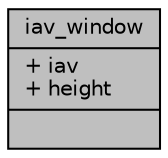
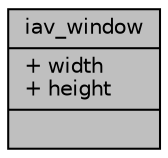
  digraph {
-   n1 [color=black fillcolor=grey75 fontcolor=black fontname=Helvetica fontsize=10 height=0.2 label="{iav_window\n|+ iav\l+ height\l|}" shape=record style=filled width=0.4]
+   n1 [color=black fillcolor=grey75 fontcolor=black fontname=Helvetica fontsize=10 height=0.2 label="{iav_window\n|+ width\l+ height\l|}" shape=record style=filled width=0.4]
  }
